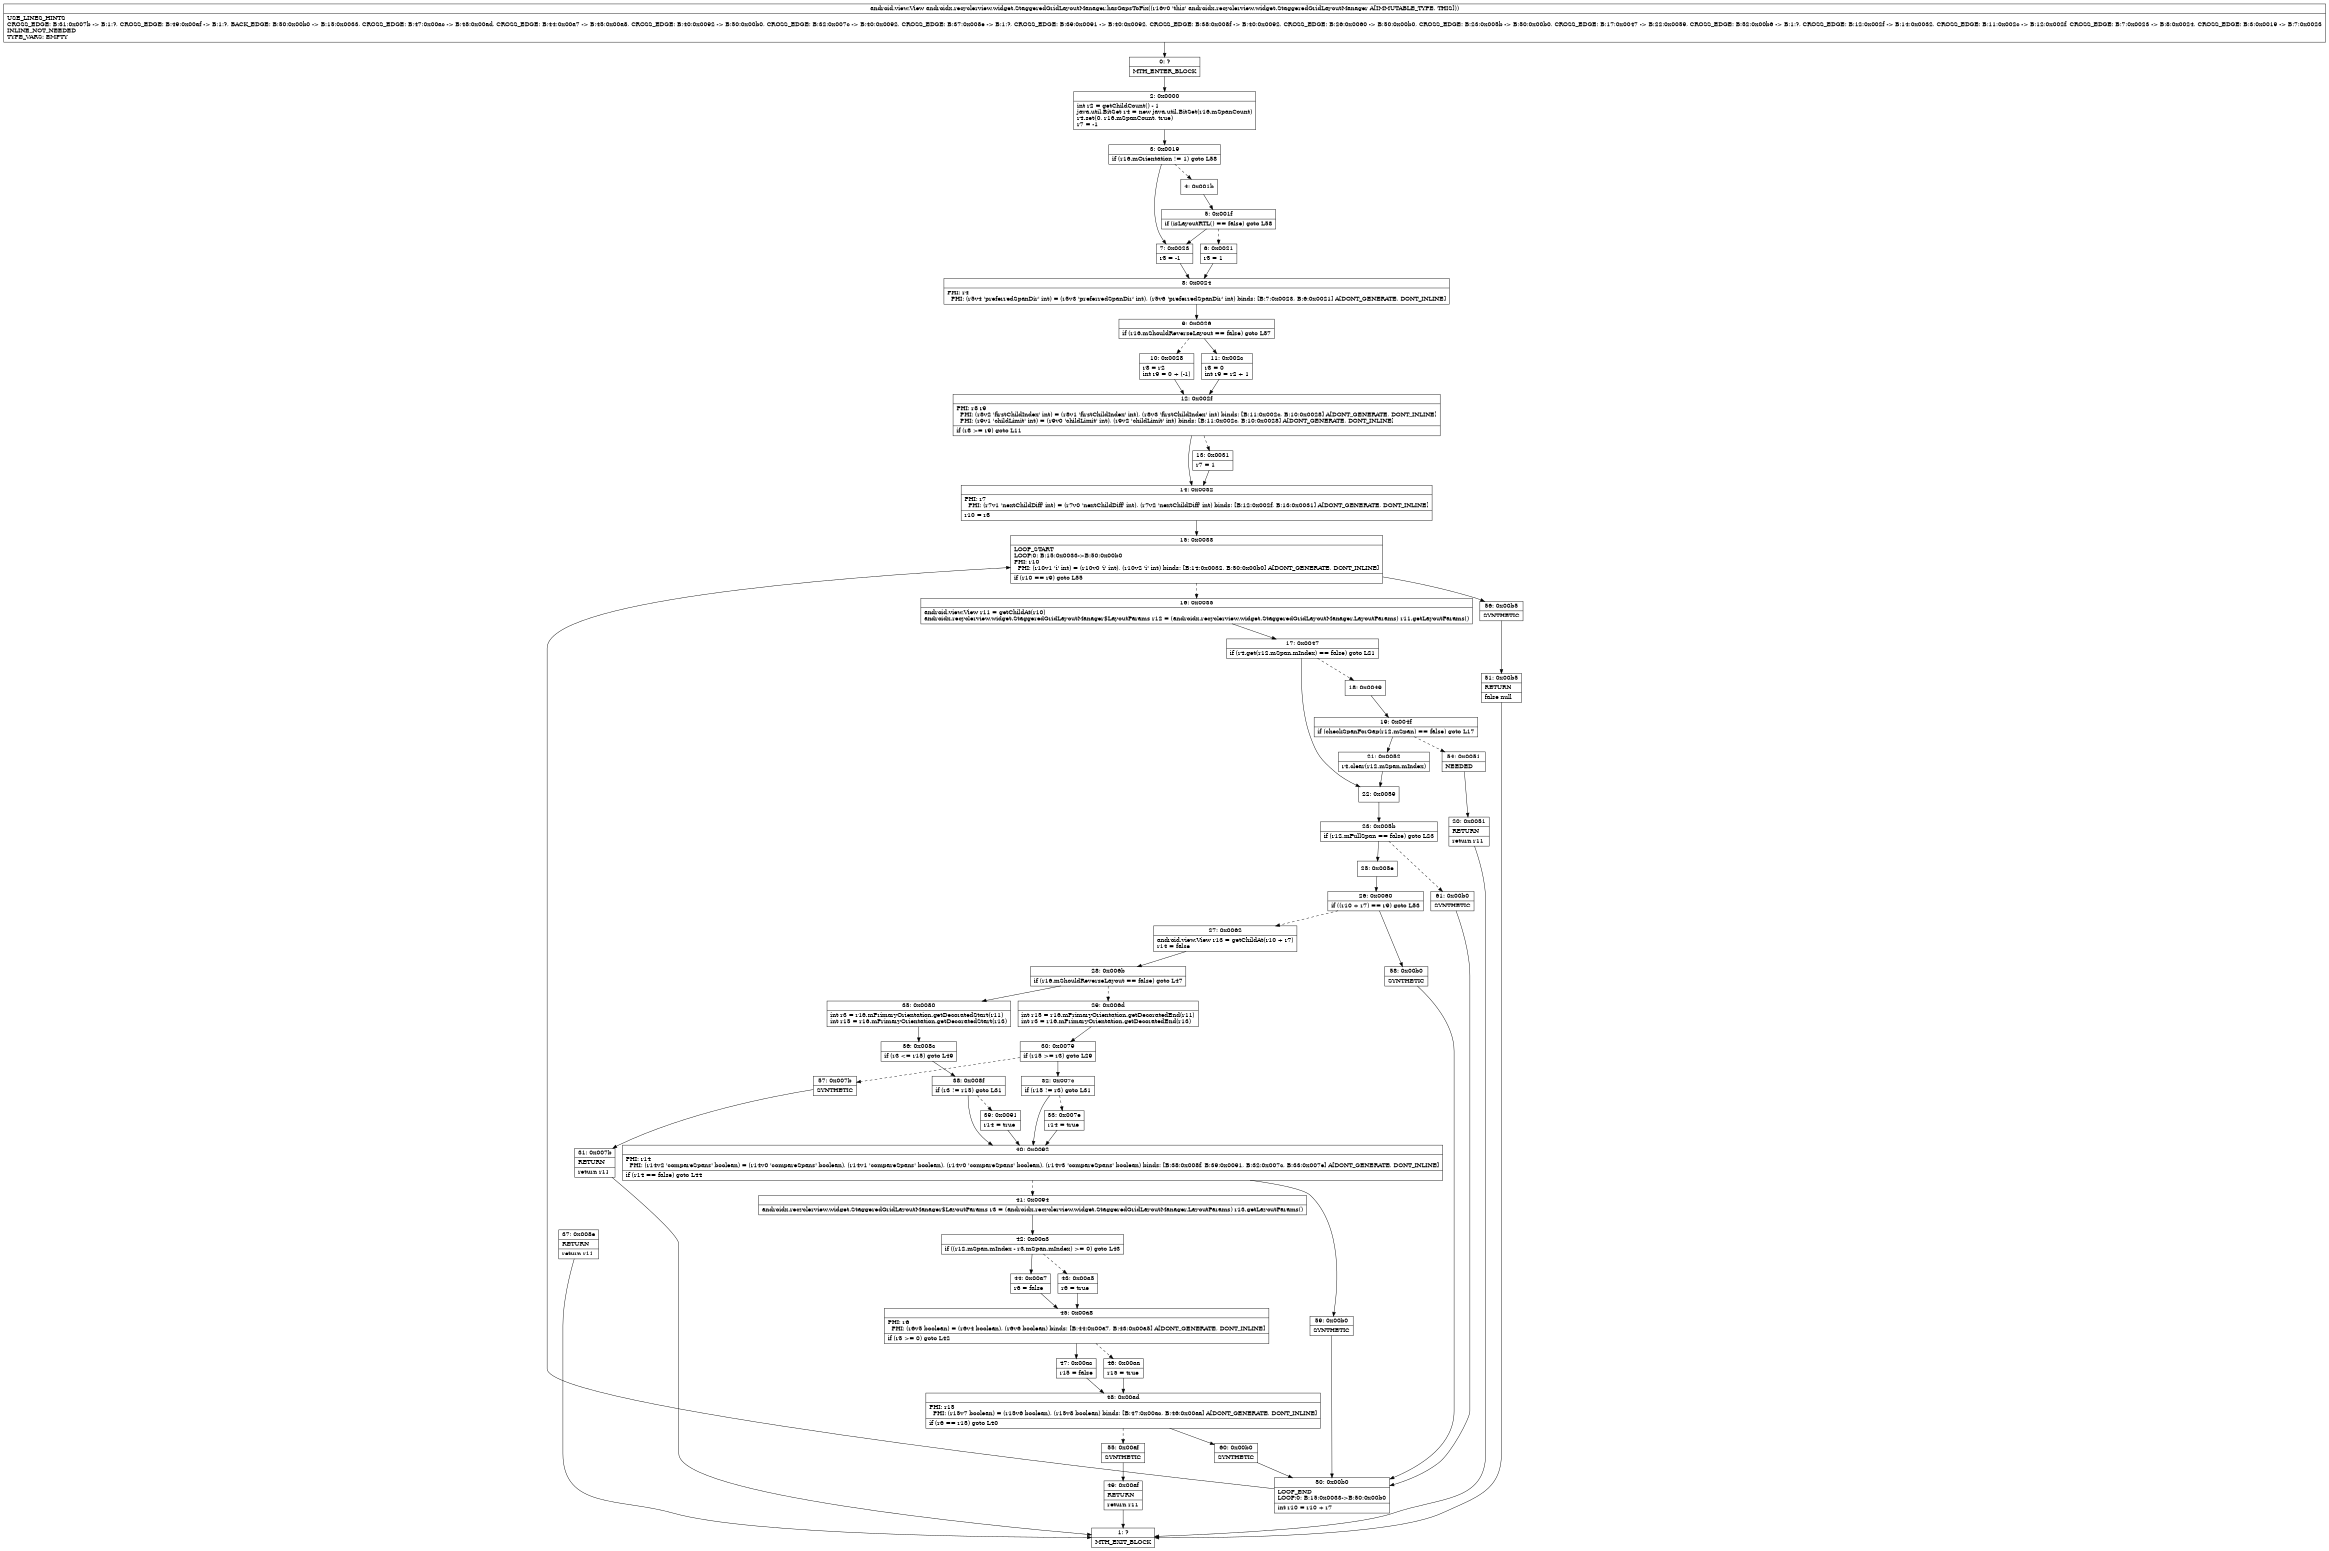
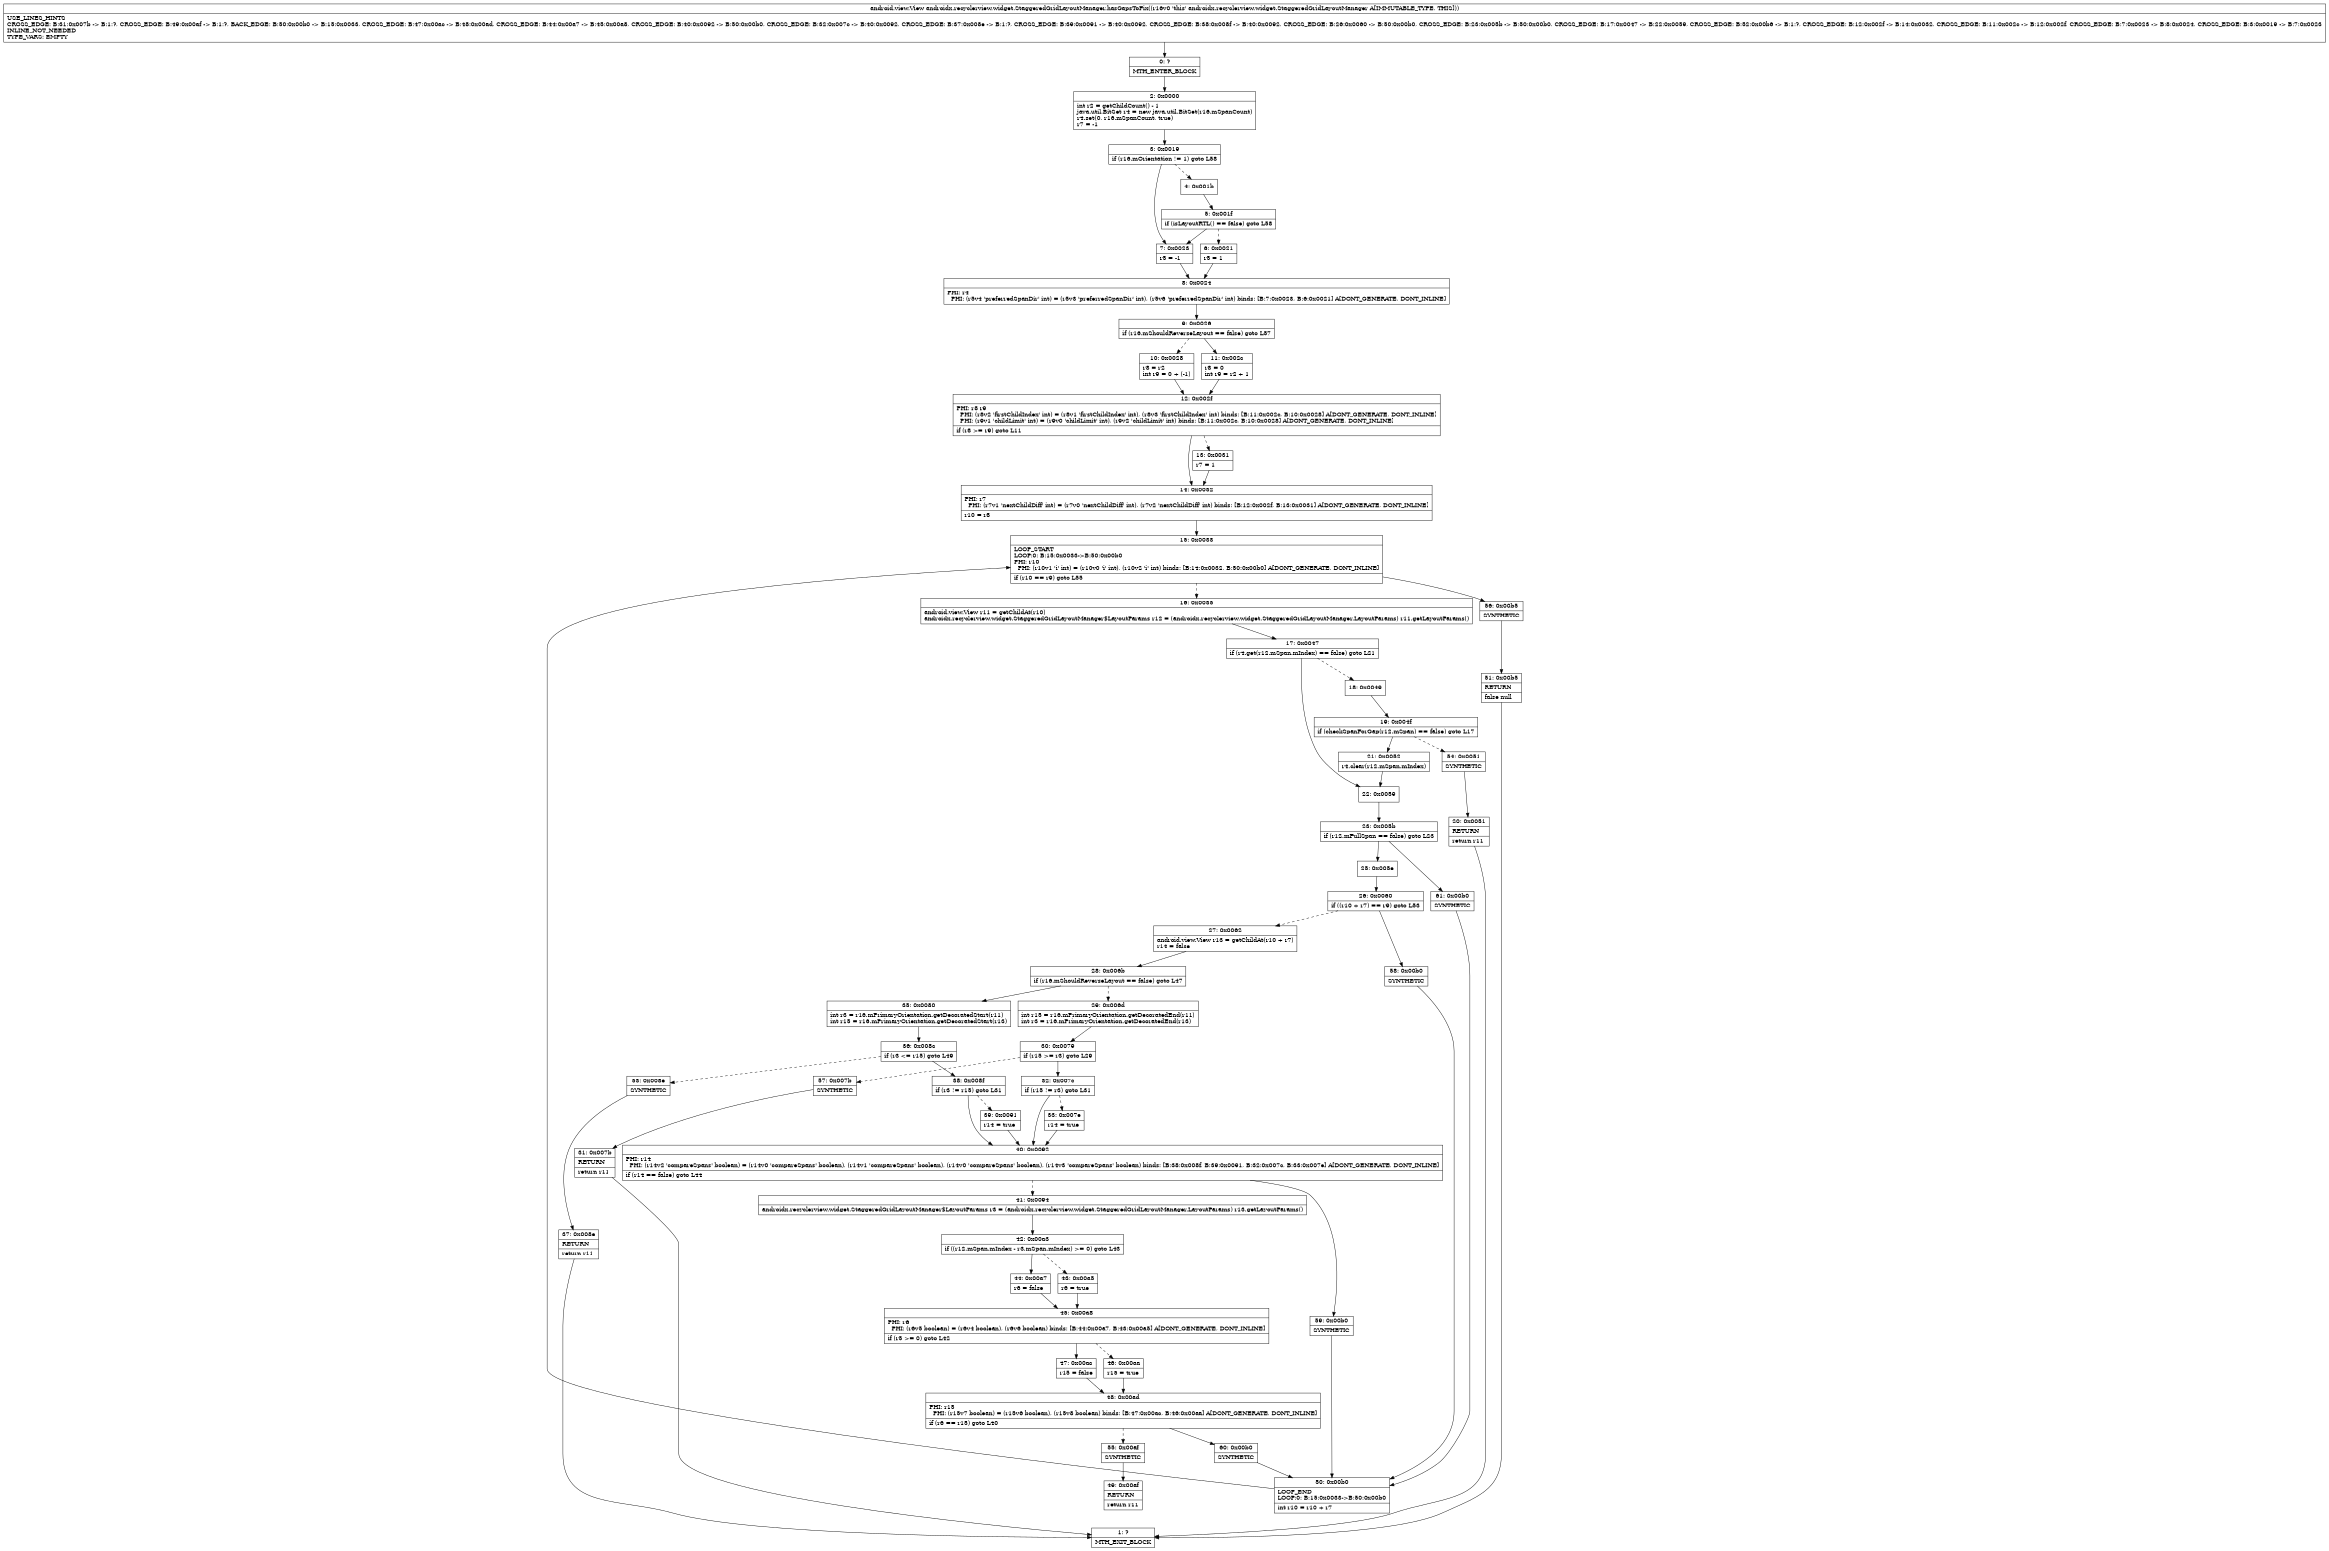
  digraph {
    node [shape=record]
    n1 [label="{0\:\ ?|MTH_ENTER_BLOCK\l}"]
    n2 [label="{2\:\ 0x0000|int r2 = getChildCount() \- 1\ljava.util.BitSet r4 = new java.util.BitSet(r16.mSpanCount)\lr4.set(0, r16.mSpanCount, true)\lr7 = \-1\l}"]
    n3 [label="{3\:\ 0x0019|if (r16.mOrientation != 1) goto L58\l}"]
    n4 [label="{4\:\ 0x001b}"]
    n5 [label="{7\:\ 0x0023|r5 = \-1\l}"]
    n6 [label="{5\:\ 0x001f|if (isLayoutRTL() == false) goto L58\l}"]
    n7 [label="{8\:\ 0x0024|PHI: r4 \l  PHI: (r5v4 'preferredSpanDir' int) = (r5v3 'preferredSpanDir' int), (r5v6 'preferredSpanDir' int) binds: [B:7:0x0023, B:6:0x0021] A[DONT_GENERATE, DONT_INLINE]\l}"]
    n8 [label="{6\:\ 0x0021|r5 = 1\l}"]
    n9 [label="{9\:\ 0x0026|if (r16.mShouldReverseLayout == false) goto L57\l}"]
    n10 [label="{10\:\ 0x0028|r8 = r2\lint r9 = 0 + (\-1)\l}"]
    n11 [label="{11\:\ 0x002c|r8 = 0\lint r9 = r2 + 1\l}"]
    n12 [label="{12\:\ 0x002f|PHI: r8 r9 \l  PHI: (r8v2 'firstChildIndex' int) = (r8v1 'firstChildIndex' int), (r8v3 'firstChildIndex' int) binds: [B:11:0x002c, B:10:0x0028] A[DONT_GENERATE, DONT_INLINE]\l  PHI: (r9v1 'childLimit' int) = (r9v0 'childLimit' int), (r9v2 'childLimit' int) binds: [B:11:0x002c, B:10:0x0028] A[DONT_GENERATE, DONT_INLINE]\l|if (r8 \>= r9) goto L11\l}"]
    n13 [label="{13\:\ 0x0031|r7 = 1\l}"]
    n14 [label="{14\:\ 0x0032|PHI: r7 \l  PHI: (r7v1 'nextChildDiff' int) = (r7v0 'nextChildDiff' int), (r7v2 'nextChildDiff' int) binds: [B:12:0x002f, B:13:0x0031] A[DONT_GENERATE, DONT_INLINE]\l|r10 = r8\l}"]
    n15 [label="{15\:\ 0x0033|LOOP_START\lLOOP:0: B:15:0x0033\-\>B:50:0x00b0\lPHI: r10 \l  PHI: (r10v1 'i' int) = (r10v0 'i' int), (r10v2 'i' int) binds: [B:14:0x0032, B:50:0x00b0] A[DONT_GENERATE, DONT_INLINE]\l|if (r10 == r9) goto L55\l}"]
    n16 [label="{16\:\ 0x0035|android.view.View r11 = getChildAt(r10)\landroidx.recyclerview.widget.StaggeredGridLayoutManager$LayoutParams r12 = (androidx.recyclerview.widget.StaggeredGridLayoutManager.LayoutParams) r11.getLayoutParams()\l}"]
    n17 [label="{56\:\ 0x00b5|SYNTHETIC\l}"]
    n18 [label="{17\:\ 0x0047|if (r4.get(r12.mSpan.mIndex) == false) goto L21\l}"]
    n19 [label="{51\:\ 0x00b5|RETURN\l|false null\l}"]
    n20 [label="{18\:\ 0x0049}"]
    n21 [label="{22\:\ 0x0059}"]
    n22 [label="{19\:\ 0x004f|if (checkSpanForGap(r12.mSpan) == false) goto L17\l}"]
    n23 [label="{23\:\ 0x005b|if (r12.mFullSpan == false) goto L23\l}"]
    n24 [label="{21\:\ 0x0052|r4.clear(r12.mSpan.mIndex)\l}"]
-   n25 [label="{54\:\ 0x0051|NEEDED\l}"]
+   n25 [label="{54\:\ 0x0051|SYNTHETIC\l}"]
    n26 [label="{20\:\ 0x0051|RETURN\l|return r11\l}"]
    n27 [label="{1\:\ ?|MTH_EXIT_BLOCK\l}"]
    n28 [label="{25\:\ 0x005e}"]
    n29 [label="{61\:\ 0x00b0|SYNTHETIC\l}"]
    n30 [label="{26\:\ 0x0060|if ((r10 + r7) == r9) goto L53\l}"]
    n31 [label="{50\:\ 0x00b0|LOOP_END\lLOOP:0: B:15:0x0033\-\>B:50:0x00b0\l|int r10 = r10 + r7\l}"]
    n32 [label="{27\:\ 0x0062|android.view.View r13 = getChildAt(r10 + r7)\lr14 = false\l}"]
    n33 [label="{58\:\ 0x00b0|SYNTHETIC\l}"]
    n34 [label="{28\:\ 0x006b|if (r16.mShouldReverseLayout == false) goto L47\l}"]
    n35 [label="{29\:\ 0x006d|int r15 = r16.mPrimaryOrientation.getDecoratedEnd(r11)\lint r3 = r16.mPrimaryOrientation.getDecoratedEnd(r13)\l}"]
    n36 [label="{35\:\ 0x0080|int r3 = r16.mPrimaryOrientation.getDecoratedStart(r11)\lint r15 = r16.mPrimaryOrientation.getDecoratedStart(r13)\l}"]
    n37 [label="{30\:\ 0x0079|if (r15 \>= r3) goto L29\l}"]
    n38 [label="{36\:\ 0x008c|if (r3 \<= r15) goto L49\l}"]
    n39 [label="{32\:\ 0x007c|if (r15 != r3) goto L31\l}"]
    n40 [label="{57\:\ 0x007b|SYNTHETIC\l}"]
    n41 [label="{33\:\ 0x007e|r14 = true\l}"]
    n42 [label="{40\:\ 0x0092|PHI: r14 \l  PHI: (r14v2 'compareSpans' boolean) = (r14v0 'compareSpans' boolean), (r14v1 'compareSpans' boolean), (r14v0 'compareSpans' boolean), (r14v3 'compareSpans' boolean) binds: [B:38:0x008f, B:39:0x0091, B:32:0x007c, B:33:0x007e] A[DONT_GENERATE, DONT_INLINE]\l|if (r14 == false) goto L44\l}"]
    n43 [label="{31\:\ 0x007b|RETURN\l|return r11\l}"]
    n44 [label="{41\:\ 0x0094|androidx.recyclerview.widget.StaggeredGridLayoutManager$LayoutParams r3 = (androidx.recyclerview.widget.StaggeredGridLayoutManager.LayoutParams) r13.getLayoutParams()\l}"]
    n45 [label="{59\:\ 0x00b0|SYNTHETIC\l}"]
    n46 [label="{42\:\ 0x00a3|if ((r12.mSpan.mIndex \- r3.mSpan.mIndex) \>= 0) goto L43\l}"]
    n47 [label="{43\:\ 0x00a5|r6 = true\l}"]
    n48 [label="{44\:\ 0x00a7|r6 = false\l}"]
    n49 [label="{45\:\ 0x00a8|PHI: r6 \l  PHI: (r6v5 boolean) = (r6v4 boolean), (r6v6 boolean) binds: [B:44:0x00a7, B:43:0x00a5] A[DONT_GENERATE, DONT_INLINE]\l|if (r5 \>= 0) goto L42\l}"]
    n50 [label="{46\:\ 0x00aa|r15 = true\l}"]
    n51 [label="{47\:\ 0x00ac|r15 = false\l}"]
    n52 [label="{48\:\ 0x00ad|PHI: r15 \l  PHI: (r15v7 boolean) = (r15v6 boolean), (r15v8 boolean) binds: [B:47:0x00ac, B:46:0x00aa] A[DONT_GENERATE, DONT_INLINE]\l|if (r6 == r15) goto L40\l}"]
    n53 [label="{55\:\ 0x00af|SYNTHETIC\l}"]
    n54 [label="{60\:\ 0x00b0|SYNTHETIC\l}"]
    n55 [label="{49\:\ 0x00af|RETURN\l|return r11\l}"]
    n56 [label="{38\:\ 0x008f|if (r3 != r15) goto L31\l}"]
+   n57 [label="{53\:\ 0x008e|SYNTHETIC\l}"]
    n58 [label="{39\:\ 0x0091|r14 = true\l}"]
    n59 [label="{37\:\ 0x008e|RETURN\l|return r11\l}"]
    n60 [label="{android.view.View androidx.recyclerview.widget.StaggeredGridLayoutManager.hasGapsToFix((r16v0 'this' androidx.recyclerview.widget.StaggeredGridLayoutManager A[IMMUTABLE_TYPE, THIS]))  | USE_LINES_HINTS\lCROSS_EDGE: B:31:0x007b \-\> B:1:?, CROSS_EDGE: B:49:0x00af \-\> B:1:?, BACK_EDGE: B:50:0x00b0 \-\> B:15:0x0033, CROSS_EDGE: B:47:0x00ac \-\> B:48:0x00ad, CROSS_EDGE: B:44:0x00a7 \-\> B:45:0x00a8, CROSS_EDGE: B:40:0x0092 \-\> B:50:0x00b0, CROSS_EDGE: B:32:0x007c \-\> B:40:0x0092, CROSS_EDGE: B:37:0x008e \-\> B:1:?, CROSS_EDGE: B:39:0x0091 \-\> B:40:0x0092, CROSS_EDGE: B:38:0x008f \-\> B:40:0x0092, CROSS_EDGE: B:26:0x0060 \-\> B:50:0x00b0, CROSS_EDGE: B:23:0x005b \-\> B:50:0x00b0, CROSS_EDGE: B:17:0x0047 \-\> B:22:0x0059, CROSS_EDGE: B:52:0x00b6 \-\> B:1:?, CROSS_EDGE: B:12:0x002f \-\> B:14:0x0032, CROSS_EDGE: B:11:0x002c \-\> B:12:0x002f, CROSS_EDGE: B:7:0x0023 \-\> B:8:0x0024, CROSS_EDGE: B:3:0x0019 \-\> B:7:0x0023\lINLINE_NOT_NEEDED\lTYPE_VARS: EMPTY\l}"]
    n1 -> n2
    n2 -> n3
    n3 -> n4 [style=dashed]
    n3 -> n5
    n4 -> n6
    n5 -> n7
    n6 -> n5
    n6 -> n8 [style=dashed]
    n7 -> n9
    n8 -> n7
    n9 -> n10 [style=dashed]
    n9 -> n11
    n10 -> n12
    n11 -> n12
    n12 -> n13 [style=dashed]
    n12 -> n14
    n13 -> n14
    n14 -> n15
    n15 -> n16 [style=dashed]
    n15 -> n17
    n16 -> n18
    n17 -> n19
    n18 -> n20 [style=dashed]
    n18 -> n21
    n19 -> n27
    n20 -> n22
    n21 -> n23
    n22 -> n24
    n22 -> n25 [style=dashed]
    n23 -> n28
-   n23 -> n29 [style=dashed]
+   n23 -> n29 [style=solid]
    n24 -> n21
    n25 -> n26
    n26 -> n27
    n28 -> n30
    n29 -> n31
    n30 -> n32 [style=dashed]
    n30 -> n33
    n31 -> n15
    n32 -> n34
    n33 -> n31
    n34 -> n35 [style=dashed]
    n34 -> n36
    n35 -> n37
    n36 -> n38
    n37 -> n39
    n37 -> n40 [style=dashed]
    n38 -> n56
+   n38 -> n57 [style=dashed]
    n39 -> n41 [style=dashed]
    n39 -> n42
    n40 -> n43
    n41 -> n42
    n42 -> n44 [style=dashed]
    n42 -> n45
    n43 -> n27
    n44 -> n46
    n45 -> n31
    n46 -> n47 [style=dashed]
    n46 -> n48
    n47 -> n49
    n48 -> n49
    n49 -> n50 [style=dashed]
    n49 -> n51
    n50 -> n52
    n51 -> n52
    n52 -> n53 [style=dashed]
    n52 -> n54
    n53 -> n55
    n54 -> n31
-   n55 -> n27
    n56 -> n42
    n56 -> n58 [style=dashed]
+   n57 -> n59
    n58 -> n42
    n59 -> n27
    n60 -> n1
  }
